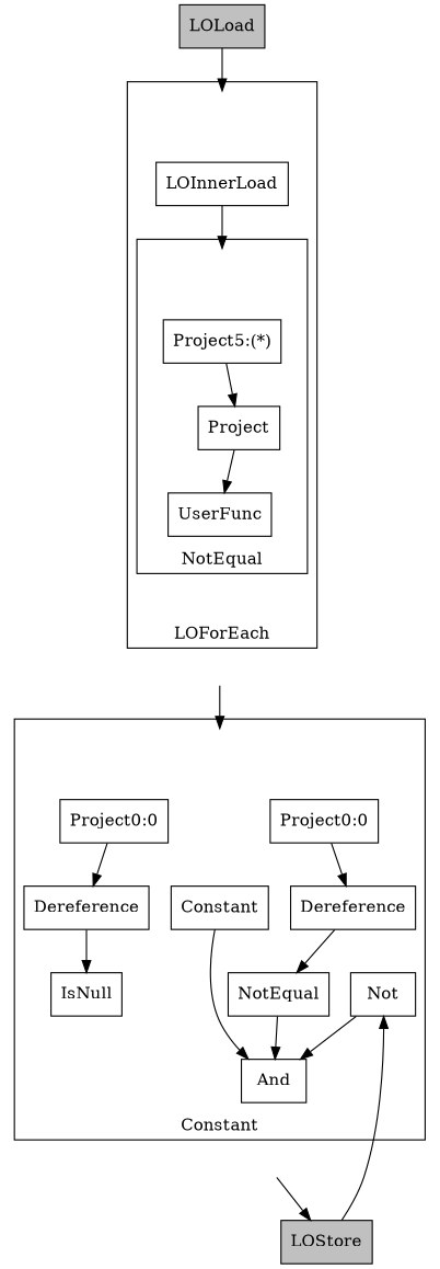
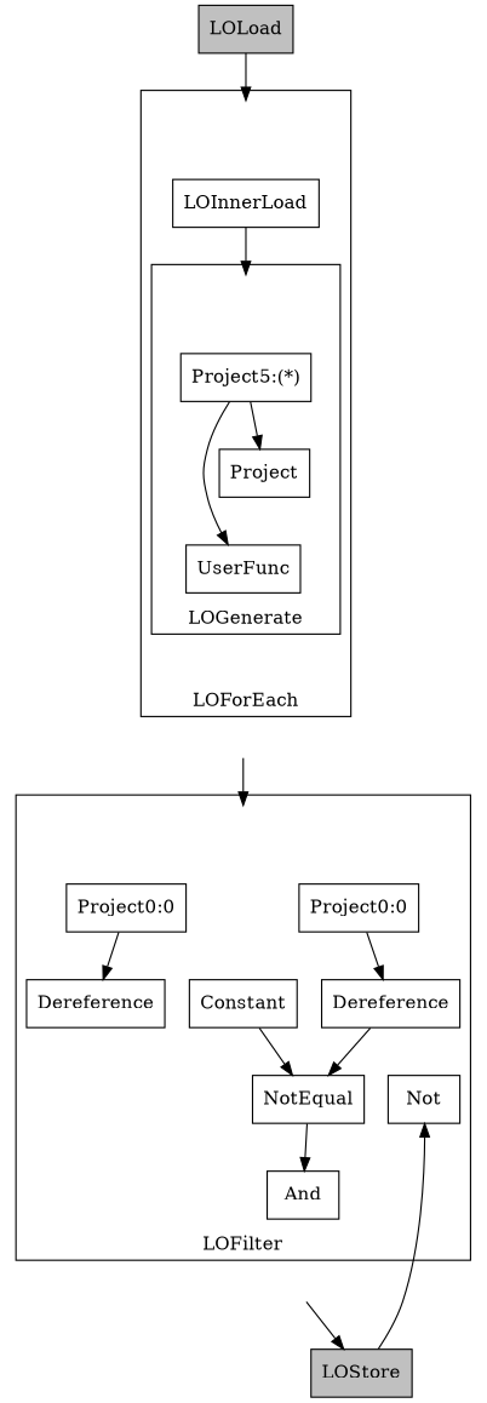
  digraph {
    compound=true
    node [shape=rect]
    s1428983720_in [height=0 style=invis width=0]
    n2 [label="Project0:0"]
    n3 [label="Project0:0"]
    n4 [label=Constant]
    n5 [label=Not]
    n6 [label=And]
-   n7 [label=IsNull]
    n8 [label=Dereference]
    n9 [label=NotEqual]
    n10 [label=Dereference]
    s953169274_in [height=0 style=invis width=0]
    n12 [label="Project5:(*)"]
    n13 [label=UserFunc]
    n14 [label=Project]
    s60102860_in [height=0 style=invis width=0]
    n16 [label=LOInnerLoad]
    s953169274_out [height=0 style=invis width=0]
    s1428983720_out [height=0 style=invis width=0]
    s60102860_out [height=0 style=invis width=0]
    n20 [fillcolor=gray label=LOStore style=filled]
    n21 [fillcolor=gray label=LOLoad style=filled]
    subgraph cluster_1 {
-     label=Constant
+     label=LOFilter
      labelloc=b
      s1428983720_in
      n2
      n3
      n4
      n5
      n6
-     n7
      n8
      n9
      n10
    }
    subgraph cluster_2 {
      label=LOForEach
      labelloc=b
      s60102860_in
      n16
      s953169274_out
      subgraph cluster_3 {
-       label=NotEqual
+       label=LOGenerate
        labelloc=b
        s953169274_in
        n12
        n13
        n14
      }
    }
    s1428983720_in -> n2 [style=invis]
    s1428983720_in -> n3 [style=invis]
    s1428983720_in -> n4 [style=invis]
    n2 -> n8
    n3 -> n10
-   n4 -> n6
-   n5 -> n6
+   n4 -> n9
    n6 -> s1428983720_out [style=invis]
-   n8 -> n7
    n9 -> n6
    n10 -> n9
    s953169274_in -> n12 [style=invis]
    n12 -> n14
    n13 -> s953169274_out [style=invis]
-   n14 -> n13
+   n12 -> n13
    s60102860_in -> n16 [style=invis]
    n16 -> s953169274_in
    s953169274_out -> s60102860_out [style=invis]
    s1428983720_out -> n20
    s60102860_out -> s1428983720_in
    n20 -> n5
    n21 -> s60102860_in
  }
